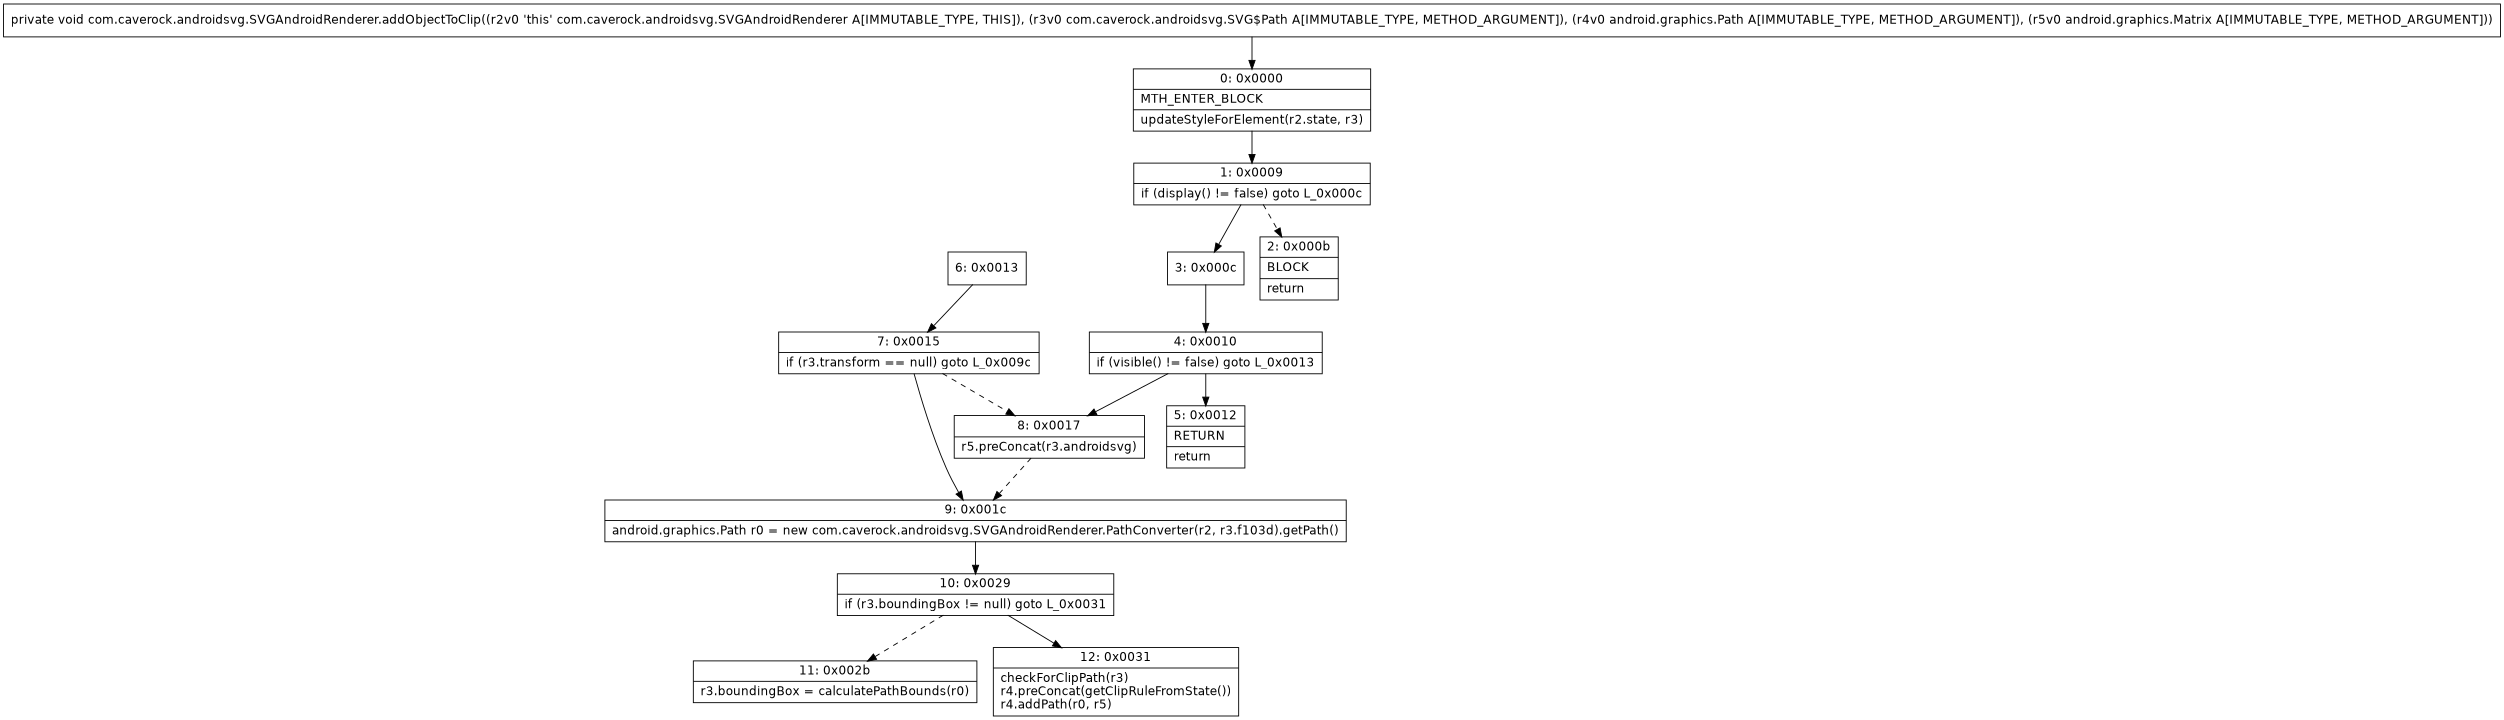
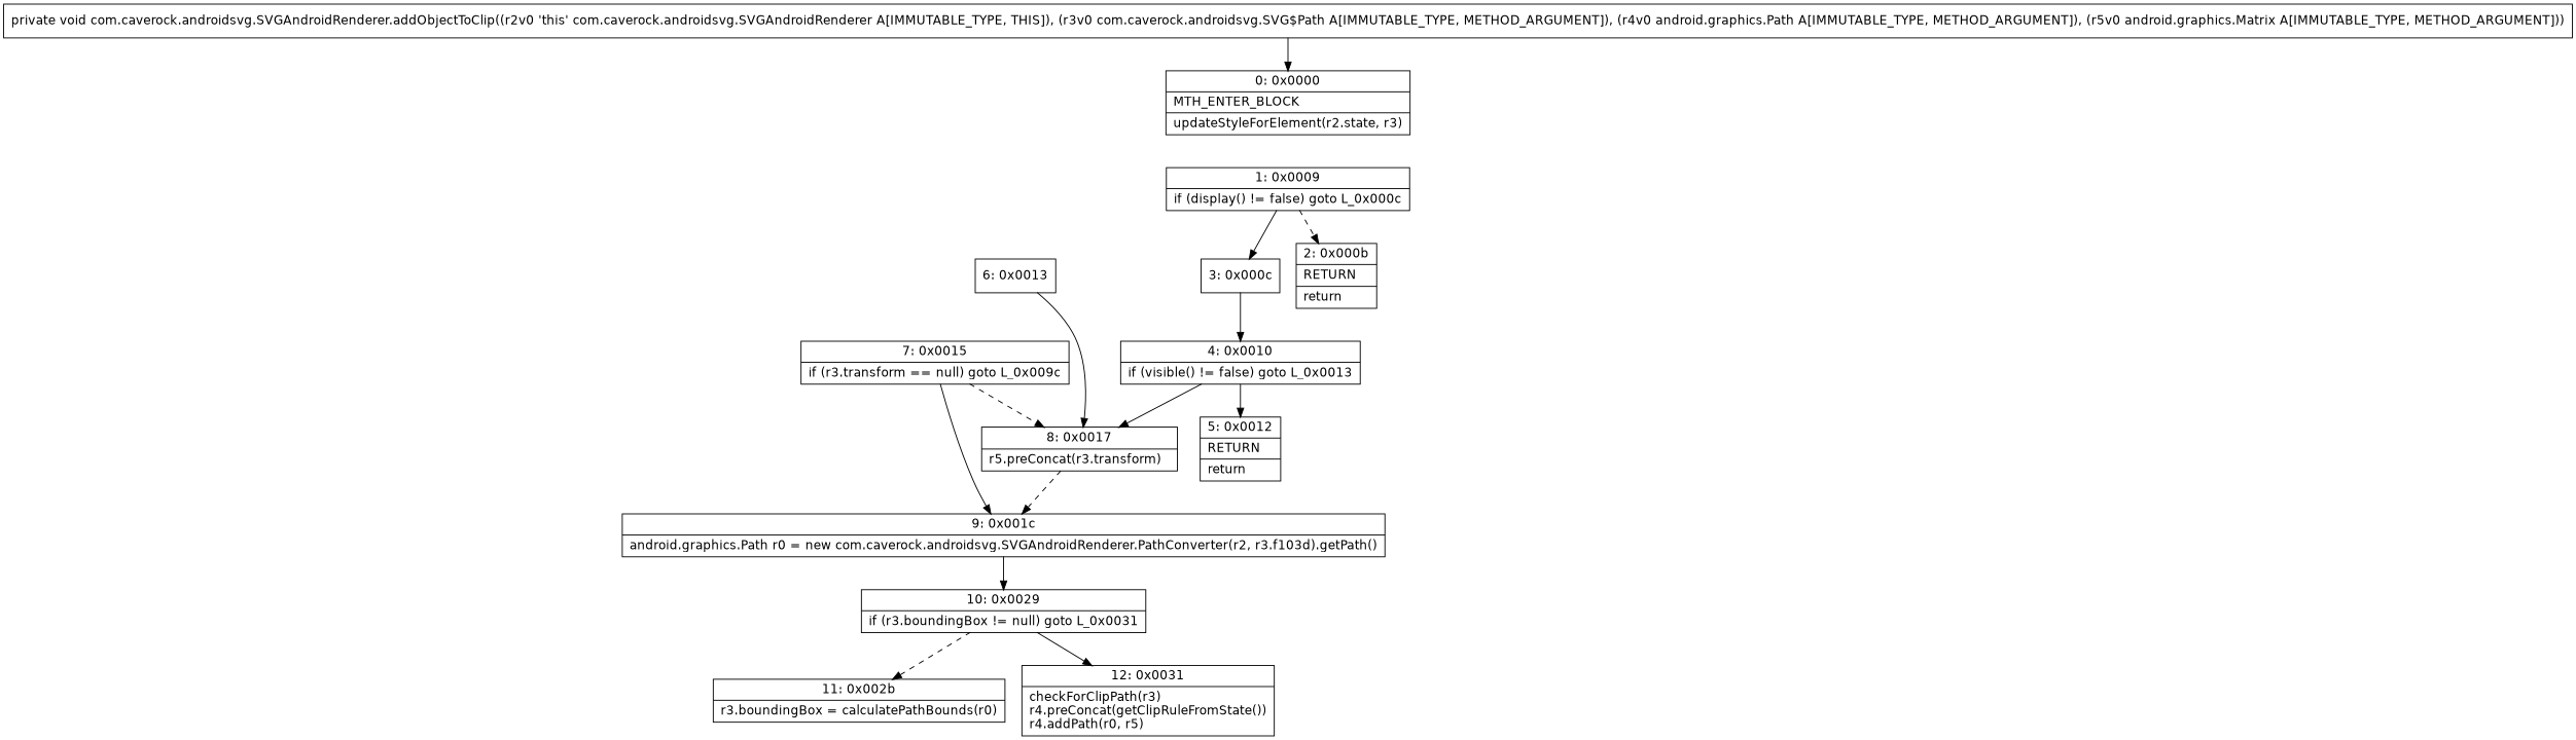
  digraph {
    fontname="DejaVu Sans"
    node [fontname="DejaVu Sans" shape=record]
    edge [fontname="DejaVu Sans"]
    n1 [label="{0\:\ 0x0000|MTH_ENTER_BLOCK\l|updateStyleForElement(r2.state, r3)\l}"]
    n2 [label="{1\:\ 0x0009|if (display() != false) goto L_0x000c\l}"]
-   n3 [label="{2\:\ 0x000b|BLOCK\l|return\l}"]
+   n3 [label="{2\:\ 0x000b|RETURN\l|return\l}"]
    n4 [label="{3\:\ 0x000c}"]
    n5 [label="{4\:\ 0x0010|if (visible() != false) goto L_0x0013\l}"]
    n6 [label="{5\:\ 0x0012|RETURN\l|return\l}"]
-   n7 [label="{8\:\ 0x0017|r5.preConcat(r3.androidsvg)\l}"]
+   n7 [label="{8\:\ 0x0017|r5.preConcat(r3.transform)\l}"]
    n8 [label="{6\:\ 0x0013}"]
    n9 [label="{7\:\ 0x0015|if (r3.transform == null) goto L_0x009c\l}"]
    n10 [label="{9\:\ 0x001c|android.graphics.Path r0 = new com.caverock.androidsvg.SVGAndroidRenderer.PathConverter(r2, r3.f103d).getPath()\l}"]
    n11 [label="{10\:\ 0x0029|if (r3.boundingBox != null) goto L_0x0031\l}"]
    n12 [label="{11\:\ 0x002b|r3.boundingBox = calculatePathBounds(r0)\l}"]
    n13 [label="{12\:\ 0x0031|checkForClipPath(r3)\lr4.preConcat(getClipRuleFromState())\lr4.addPath(r0, r5)\l}"]
    n14 [label="{private void com.caverock.androidsvg.SVGAndroidRenderer.addObjectToClip((r2v0 'this' com.caverock.androidsvg.SVGAndroidRenderer A[IMMUTABLE_TYPE, THIS]), (r3v0 com.caverock.androidsvg.SVG$Path A[IMMUTABLE_TYPE, METHOD_ARGUMENT]), (r4v0 android.graphics.Path A[IMMUTABLE_TYPE, METHOD_ARGUMENT]), (r5v0 android.graphics.Matrix A[IMMUTABLE_TYPE, METHOD_ARGUMENT])) }"]
-   n1 -> n2
    n2 -> n3 [style=dashed]
    n2 -> n4
    n4 -> n5
    n5 -> n6 [style=solid]
    n5 -> n7
    n7 -> n10 [style=dashed]
-   n8 -> n9
+   n8 -> n7
    n9 -> n7 [style=dashed]
    n9 -> n10
    n10 -> n11
    n11 -> n12 [style=dashed]
    n11 -> n13
    n14 -> n1
  }
